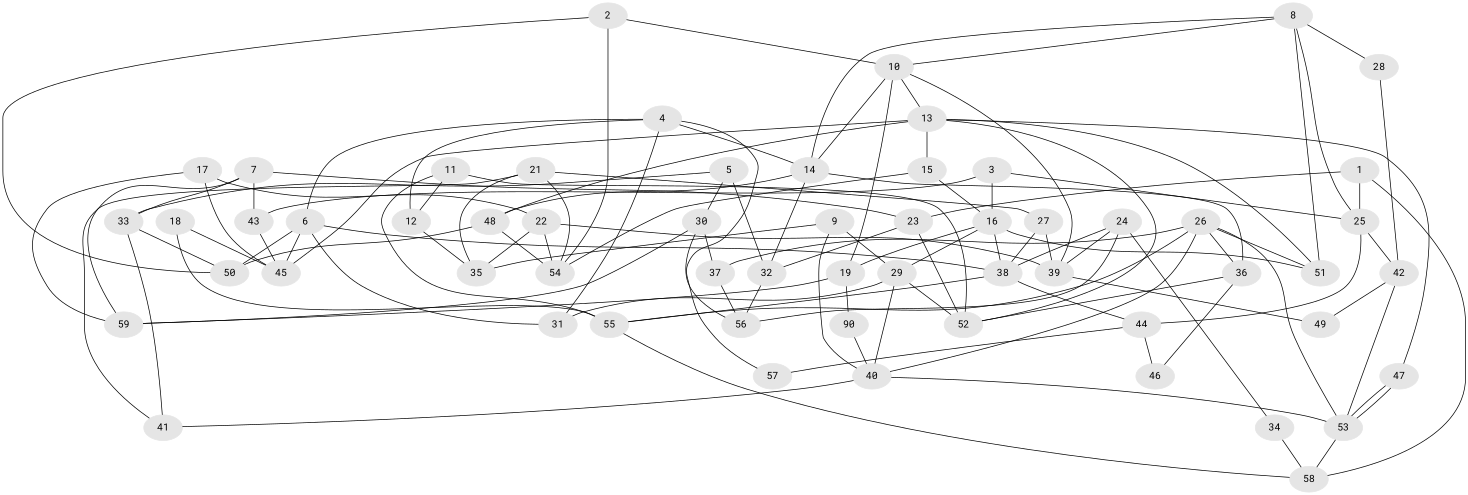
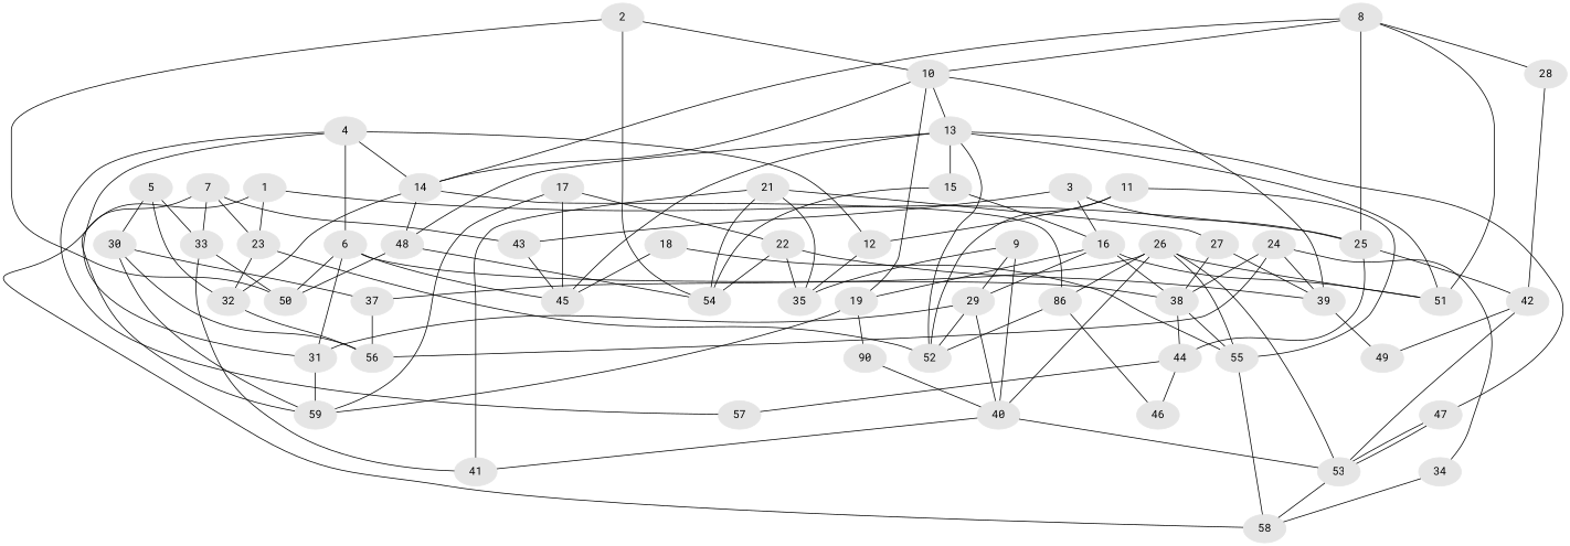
  graph {
    fontname="Roboto Mono"
    node [color=gray90 fontname="Roboto Mono" style=filled]
    edge [fontname="Roboto Mono"]
    1
    23
    25
    58
    32
    52
    42
    44
    2
    10
    50
    54
    14
    13
    19
    39
    3
    16
    43
    38
    51
    29
    45
    4
    6
    12
    31
    57
    35
    48
-   36
+   36 [label=86]
    59
    5
    30
    33
    56
    37
    41
    55
    7
    8
    28
    9
    40
    53
    15
    47
    n48 [label=90]
    49
    11
    46
    17
    22
    18
    21
    27
    24
    34
    26
    1 -- 23
    1 -- 25
    1 -- 58
    23 -- 32
    23 -- 52
    25 -- 42
    25 -- 44
    32 -- 56
    42 -- 53
    42 -- 49
    44 -- 57
    44 -- 46
    2 -- 10
    2 -- 50
    2 -- 54
    10 -- 14
    10 -- 13
    10 -- 19
    10 -- 39
    14 -- 32
    14 -- 48
    14 -- 36
    13 -- 52
    13 -- 51
    13 -- 45
    13 -- 48
    13 -- 15
    13 -- 47
    19 -- 59
    19 -- n48
    39 -- 49
    3 -- 25
    3 -- 16
    3 -- 43
    16 -- 19
    16 -- 38
    16 -- 51
    16 -- 29
    43 -- 45
    38 -- 44
    38 -- 55
    29 -- 52
    29 -- 31
    29 -- 40
    4 -- 14
    4 -- 6
    4 -- 12
    4 -- 31
    4 -- 57
    6 -- 50
    6 -- 38
    6 -- 45
    6 -- 31
    12 -- 35
+   31 -- 59
    48 -- 50
    48 -- 54
    36 -- 52
    36 -- 46
    5 -- 32
    5 -- 30
    5 -- 33
    30 -- 59
    30 -- 56
    30 -- 37
    33 -- 50
    33 -- 41
    37 -- 56
    55 -- 58
    7 -- 23
    7 -- 43
    7 -- 59
    7 -- 33
    8 -- 25
    8 -- 10
    8 -- 14
    8 -- 51
    8 -- 28
    28 -- 42
    9 -- 29
    9 -- 35
    9 -- 40
    40 -- 41
    40 -- 53
    53 -- 58
    15 -- 54
    15 -- 16
    47 -- 53
    47 -- 53
    n48 -- 40
    11 -- 52
    11 -- 12
    11 -- 55
    17 -- 45
    17 -- 59
    17 -- 22
    22 -- 54
    22 -- 39
    22 -- 35
    18 -- 45
    18 -- 55
    21 -- 54
    21 -- 35
    21 -- 41
    21 -- 27
    27 -- 39
    27 -- 38
    24 -- 39
    24 -- 38
    24 -- 56
    24 -- 34
    34 -- 58
    26 -- 51
    26 -- 36
    26 -- 37
    26 -- 55
    26 -- 40
    26 -- 53
  }
